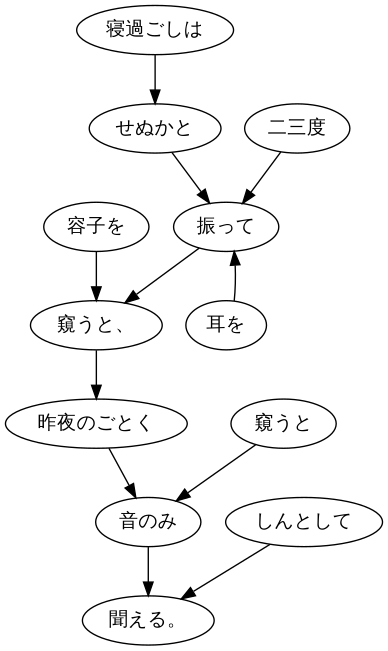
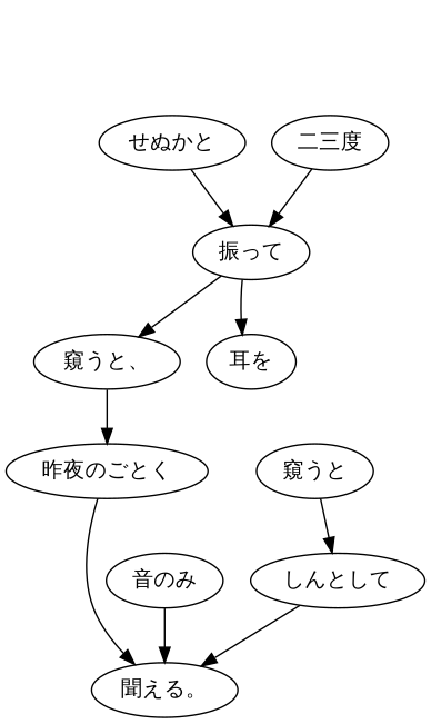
  digraph {
    fontname=Merriweather
    node [fontname=Merriweather]
    edge [fontname=Merriweather]
-   n1 [label="寝過ごしは"]
    n2 [label="せぬかと"]
    n3 [label="振って"]
    n4 [label="窺うと、"]
    n5 [label="二三度"]
    n6 [label="耳を"]
    n7 [label="昨夜のごとく"]
-   n8 [label="容子を"]
    n9 [label="聞える。"]
    n10 [label="しんとして"]
    n11 [label="窺うと"]
    n12 [label="音のみ"]
-   n1 -> n2
    n2 -> n3
    n3 -> n4
    n4 -> n7
    n5 -> n3
-   n6 -> n3
-   n7 -> n12
-   n8 -> n4
+   n3 -> n6
+   n7 -> n9
    n10 -> n9
-   n11 -> n12
+   n11 -> n10
    n12 -> n9
  }
